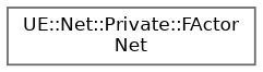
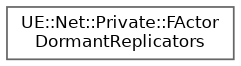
  digraph {
    rankdir=LR
-   n1 [color=grey40 fillcolor=white fontname=Helvetica fontsize=10 height=0.2 label="UE::Net::Private::FActor\lNet" shape=box style=filled width=0.4]
+   n1 [color=grey40 fillcolor=white fontname=Helvetica fontsize=10 height=0.2 label="UE::Net::Private::FActor\lDormantReplicators" shape=box style=filled width=0.4]
  }
